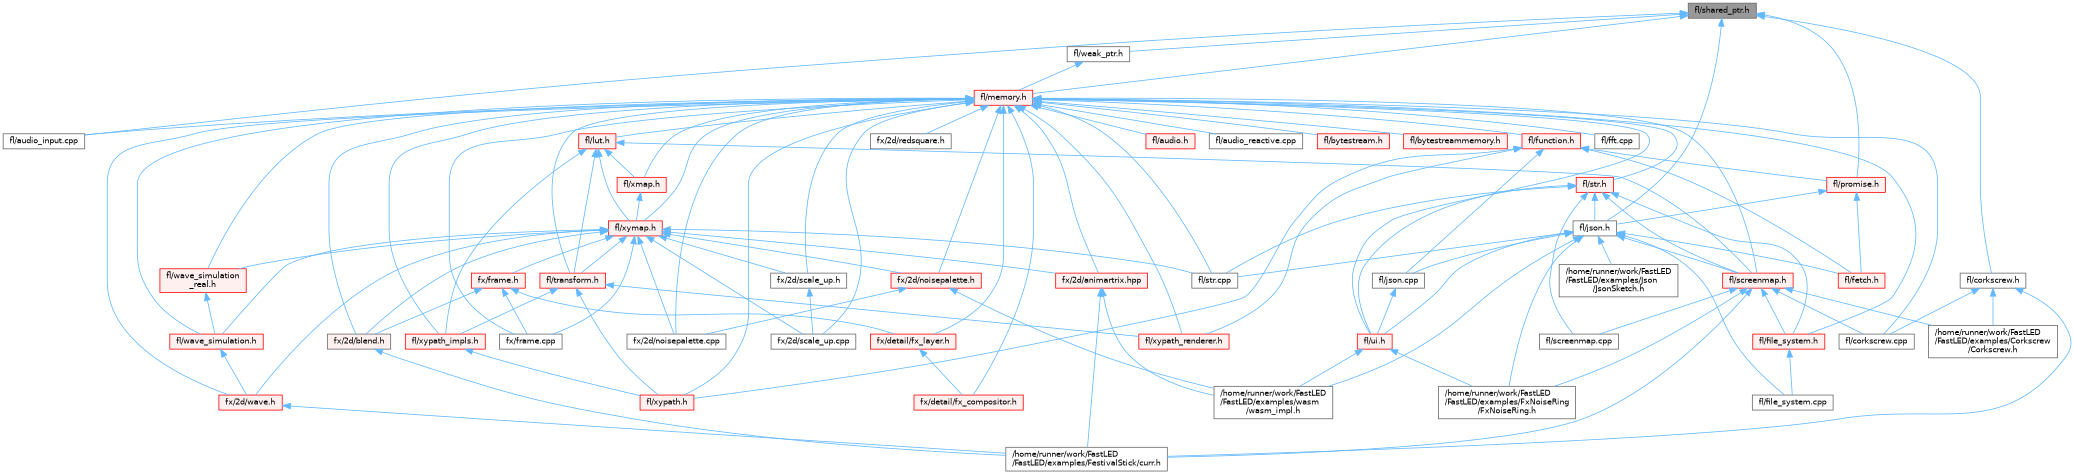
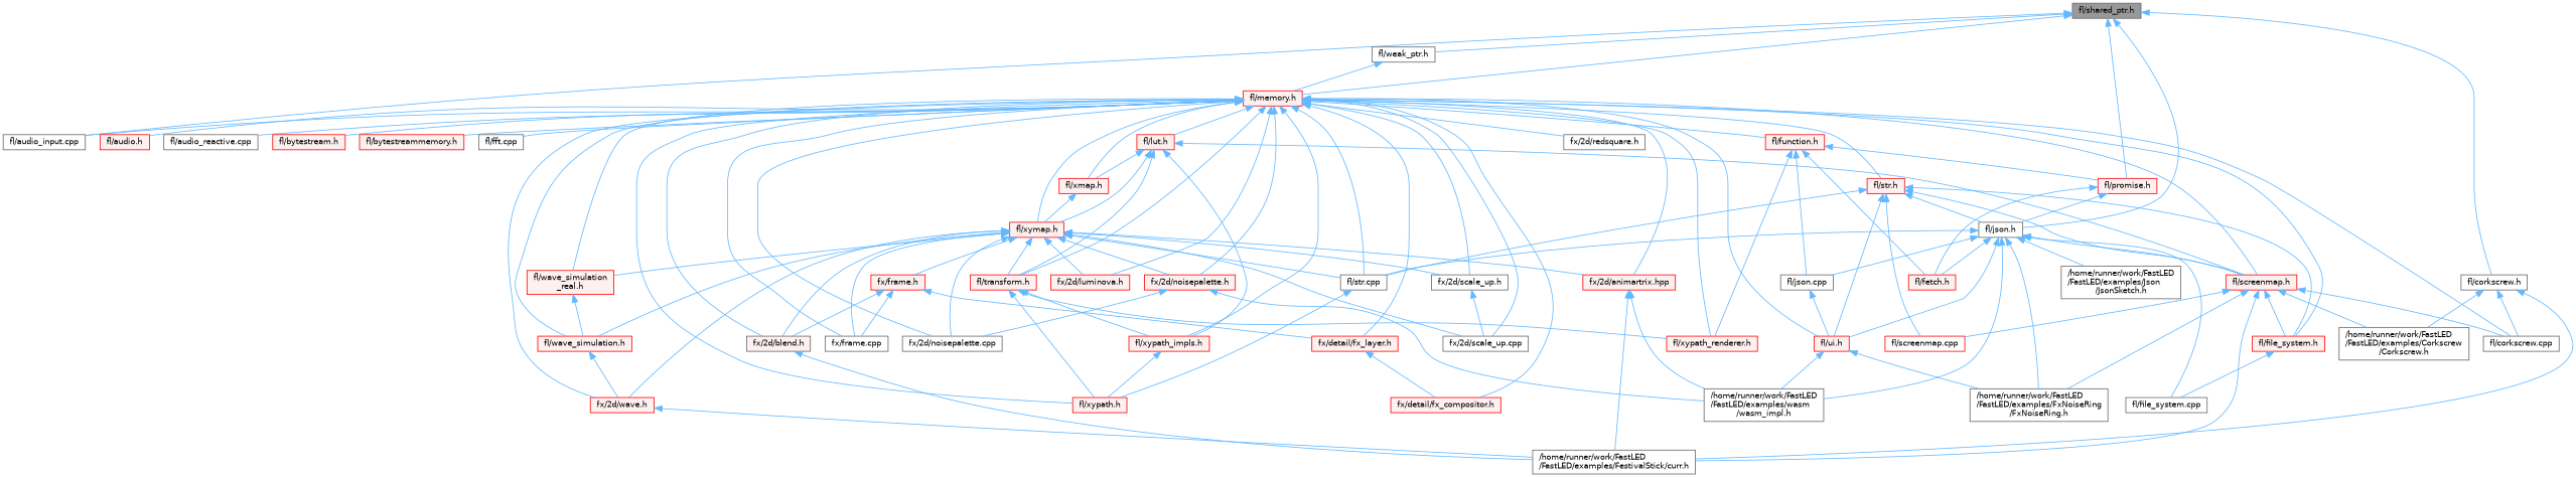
  digraph {
    node [color=red fillcolor="#FFF0F0" fontname=Helvetica fontsize=10 shape=box style=filled]
    edge [color=steelblue1 dir=back fontname=Helvetica fontsize=10 labelfontname=Helvetica labelfontsize=10 style=solid]
    n1 [color=gray40 fillcolor=grey60 fontcolor=black height=0.2 label="fl/shared_ptr.h" width=0.4]
    n2 [color=grey40 fillcolor=white height=0.2 label="fl/audio_input.cpp" width=0.4]
    n3 [color=grey40 fillcolor=white height=0.2 label="fl/corkscrew.h" width=0.4]
    n4 [color=grey40 fillcolor=white height=0.2 label="fl/json.h" width=0.4]
    n5 [height=0.2 label="fl/memory.h" width=0.4]
    n6 [height=0.2 label="fl/promise.h" width=0.4]
    n7 [color=grey40 fillcolor=white height=0.2 label="fl/weak_ptr.h" width=0.4]
    n8 [color=grey40 fillcolor=white height=0.2 label="/home/runner/work/FastLED\l/FastLED/examples/Corkscrew\l/Corkscrew.h" width=0.4]
    n9 [color=grey40 fillcolor=white height=0.2 label="/home/runner/work/FastLED\l/FastLED/examples/FestivalStick/curr.h" width=0.4]
    n10 [color=grey40 fillcolor=white height=0.2 label="fl/corkscrew.cpp" width=0.4]
    n11 [color=grey40 fillcolor=white height=0.2 label="/home/runner/work/FastLED\l/FastLED/examples/FxNoiseRing\l/FxNoiseRing.h" width=0.4]
    n12 [color=grey40 fillcolor=white height=0.2 label="/home/runner/work/FastLED\l/FastLED/examples/Json\l/JsonSketch.h" width=0.4]
    n13 [color=grey40 fillcolor=white height=0.2 label="/home/runner/work/FastLED\l/FastLED/examples/wasm\l/wasm_impl.h" width=0.4]
    n14 [height=0.2 label="fl/fetch.h" width=0.4]
    n15 [color=grey40 fillcolor=white height=0.2 label="fl/file_system.cpp" width=0.4]
    n16 [color=grey40 fillcolor=white height=0.2 label="fl/json.cpp" width=0.4]
    n17 [height=0.2 label="fl/screenmap.h" width=0.4]
    n18 [color=grey40 fillcolor=white height=0.2 label="fl/str.cpp" width=0.4]
    n19 [height=0.2 label="fl/ui.h" width=0.4]
    n20 [height=0.2 label="fl/file_system.h" width=0.4]
    n21 [height=0.2 label="fl/audio.h" width=0.4]
    n22 [color=grey40 fillcolor=white height=0.2 label="fl/audio_reactive.cpp" width=0.4]
    n23 [height=0.2 label="fl/bytestream.h" width=0.4]
    n24 [height=0.2 label="fl/bytestreammemory.h" width=0.4]
    n25 [color=grey40 fillcolor=white height=0.2 label="fl/fft.cpp" width=0.4]
    n26 [height=0.2 label="fl/function.h" width=0.4]
    n27 [height=0.2 label="fl/xypath.h" width=0.4]
    n28 [height=0.2 label="fl/xypath_renderer.h" width=0.4]
    n29 [height=0.2 label="fl/lut.h" width=0.4]
    n30 [height=0.2 label="fl/transform.h" width=0.4]
    n31 [height=0.2 label="fl/xypath_impls.h" width=0.4]
    n32 [height=0.2 label="fl/xmap.h" width=0.4]
    n33 [height=0.2 label="fl/xymap.h" width=0.4]
    n34 [height=0.2 label="fl/wave_simulation.h" width=0.4]
    n35 [height=0.2 label="fx/2d/wave.h" width=0.4]
    n36 [height=0.2 label="fl/wave_simulation\l_real.h" width=0.4]
    n37 [height=0.2 label="fx/2d/animartrix.hpp" width=0.4]
    n38 [color=grey40 height=0.2 label="fx/2d/blend.h" width=0.4]
+   n39 [height=0.2 label="fx/2d/luminova.h" width=0.4]
    n40 [color=grey40 fillcolor=white height=0.2 label="fx/2d/noisepalette.cpp" width=0.4]
    n41 [height=0.2 label="fx/2d/noisepalette.h" width=0.4]
    n42 [color=grey40 fillcolor=white height=0.2 label="fx/2d/scale_up.cpp" width=0.4]
    n43 [color=grey40 fillcolor=white height=0.2 label="fx/2d/scale_up.h" width=0.4]
    n44 [color=grey40 fillcolor=white height=0.2 label="fx/frame.cpp" width=0.4]
    n45 [height=0.2 label="fx/detail/fx_layer.h" width=0.4]
    n46 [height=0.2 label="fx/detail/fx_compositor.h" width=0.4]
    n47 [height=0.2 label="fl/str.h" width=0.4]
    n48 [color=grey40 fillcolor=white height=0.2 label="fx/2d/redsquare.h" width=0.4]
-   n49 [color=grey40 fillcolor=white height=0.2 label="fl/screenmap.cpp" width=0.4]
+   n49 [fillcolor=white height=0.2 label="fl/screenmap.cpp" width=0.4]
    n50 [height=0.2 label="fx/frame.h" width=0.4]
    n1 -> n2
    n1 -> n3
    n1 -> n4
    n1 -> n5
    n1 -> n6
    n1 -> n7
    n3 -> n8
    n3 -> n9
    n3 -> n10
    n4 -> n11
    n4 -> n12
    n4 -> n13
    n4 -> n14
    n4 -> n15
    n4 -> n16
    n4 -> n17
    n4 -> n18
    n4 -> n19
    n5 -> n2
    n5 -> n10
    n5 -> n17
    n5 -> n18
    n5 -> n19
    n5 -> n20
    n5 -> n21
    n5 -> n22
    n5 -> n23
    n5 -> n24
    n5 -> n25
    n5 -> n26
    n5 -> n27
    n5 -> n28
    n5 -> n29
    n5 -> n30
    n5 -> n31
    n5 -> n32
    n5 -> n33
    n5 -> n34
    n5 -> n35
    n5 -> n36
    n5 -> n37
    n5 -> n38
+   n5 -> n39
    n5 -> n40
    n5 -> n41
    n5 -> n42
    n5 -> n43
    n5 -> n44
    n5 -> n45
    n5 -> n46
    n5 -> n47
    n5 -> n48
    n6 -> n4
    n6 -> n14
    n7 -> n5
    n16 -> n19
    n17 -> n8
    n17 -> n9
    n17 -> n10
    n17 -> n11
    n17 -> n20
    n17 -> n49
    n19 -> n11
    n19 -> n13
    n20 -> n15
    n26 -> n6
    n26 -> n14
    n26 -> n16
-   n26 -> n27
+   n18 -> n27
    n26 -> n28
    n29 -> n17
    n29 -> n30
    n29 -> n31
    n29 -> n32
    n29 -> n33
    n30 -> n27
    n30 -> n28
    n30 -> n31
    n31 -> n27
    n32 -> n33
    n33 -> n18
    n33 -> n30
    n33 -> n34
    n33 -> n35
    n33 -> n36
    n33 -> n37
    n33 -> n38
+   n33 -> n39
    n33 -> n40
    n33 -> n41
    n33 -> n42
    n33 -> n43
    n33 -> n44
    n33 -> n50
    n34 -> n35
    n35 -> n9
    n36 -> n34
    n37 -> n9
    n37 -> n13
    n38 -> n9
    n41 -> n13
    n41 -> n40
    n43 -> n42
    n45 -> n46
    n47 -> n4
    n47 -> n17
    n47 -> n18
    n47 -> n19
    n47 -> n20
    n47 -> n49
    n50 -> n38
    n50 -> n44
    n50 -> n45
  }
